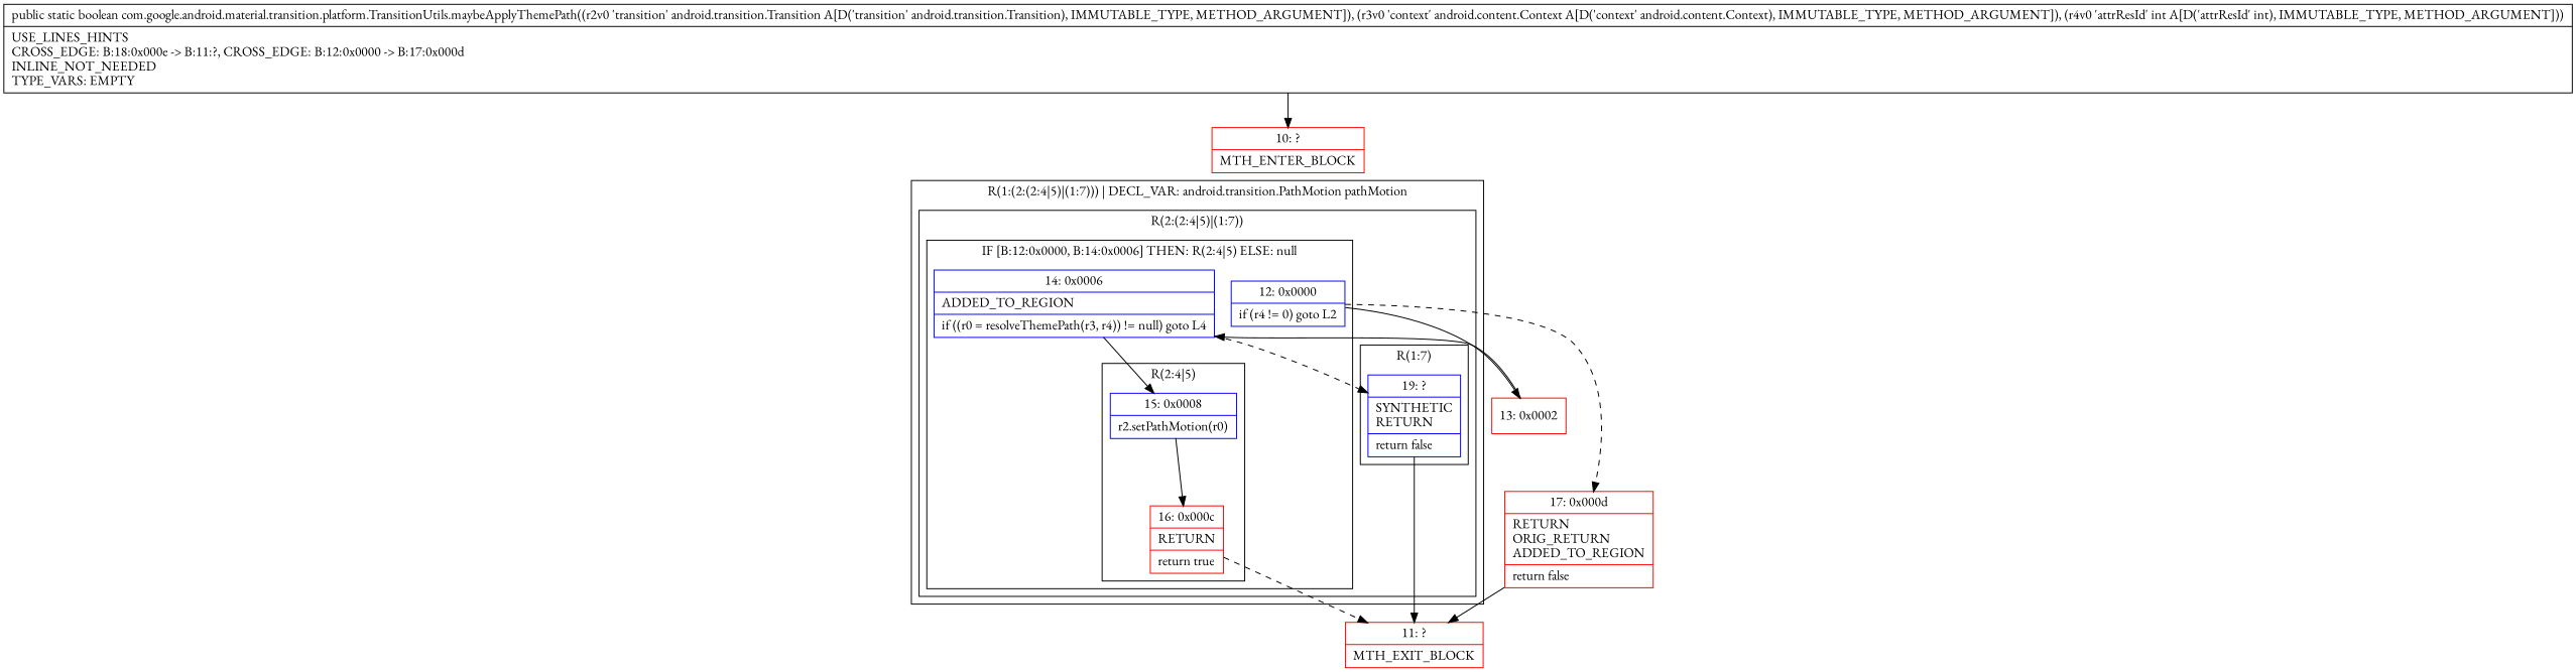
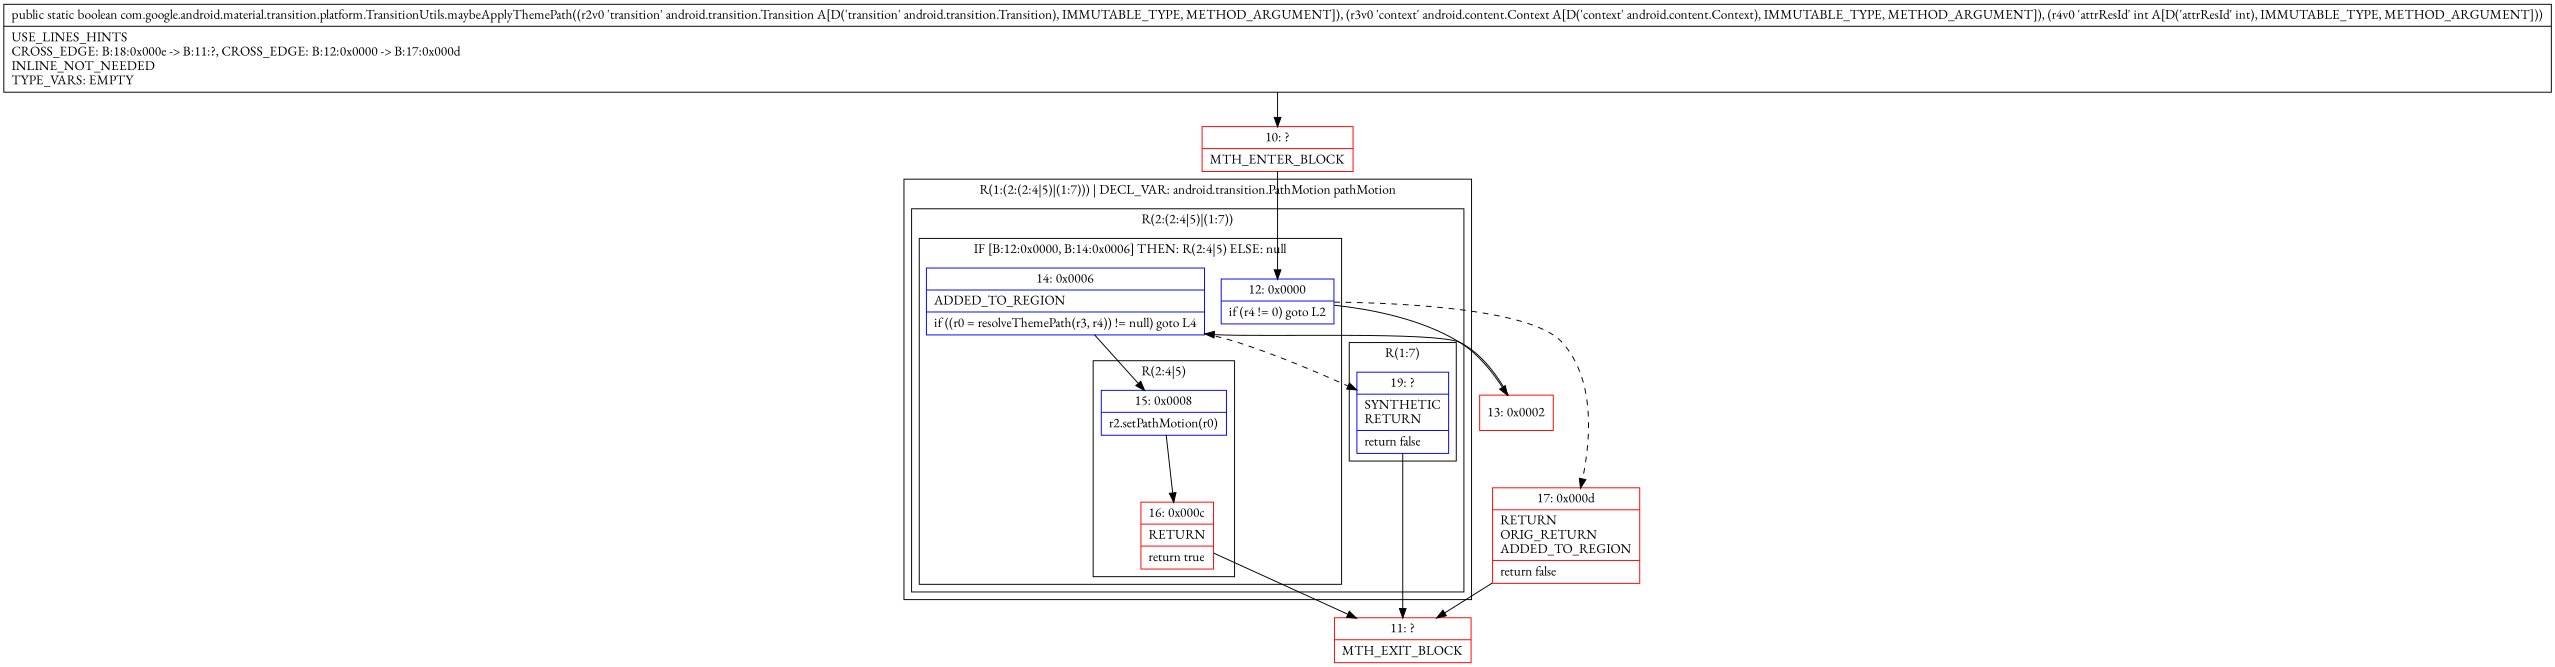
  digraph {
    fontname="EB Garamond"
    node [color=red fontname="EB Garamond" shape=record]
    edge [fontname="EB Garamond"]
    n1 [color=blue label="{15\:\ 0x0008|r2.setPathMotion(r0)\l}"]
    n2 [label="{16\:\ 0x000c|RETURN\l|return true\l}"]
    n3 [color=blue label="{12\:\ 0x0000|if (r4 != 0) goto L2\l}"]
    n4 [color=blue label="{14\:\ 0x0006|ADDED_TO_REGION\l|if ((r0 = resolveThemePath(r3, r4)) != null) goto L4\l}"]
    n5 [color=blue label="{19\:\ ?|SYNTHETIC\lRETURN\l|return false\l}"]
    n6 [label="{11\:\ ?|MTH_EXIT_BLOCK\l}"]
    n7 [label="{13\:\ 0x0002}"]
    n8 [label="{17\:\ 0x000d|RETURN\lORIG_RETURN\lADDED_TO_REGION\l|return false\l}"]
    n9 [label="{10\:\ ?|MTH_ENTER_BLOCK\l}"]
    n10 [label="{public static boolean com.google.android.material.transition.platform.TransitionUtils.maybeApplyThemePath((r2v0 'transition' android.transition.Transition A[D('transition' android.transition.Transition), IMMUTABLE_TYPE, METHOD_ARGUMENT]), (r3v0 'context' android.content.Context A[D('context' android.content.Context), IMMUTABLE_TYPE, METHOD_ARGUMENT]), (r4v0 'attrResId' int A[D('attrResId' int), IMMUTABLE_TYPE, METHOD_ARGUMENT]))  | USE_LINES_HINTS\lCROSS_EDGE: B:18:0x000e \-\> B:11:?, CROSS_EDGE: B:12:0x0000 \-\> B:17:0x000d\lINLINE_NOT_NEEDED\lTYPE_VARS: EMPTY\l}" color=""]
    subgraph cluster_1 {
      label="R(1:(2:(2:4|5)|(1:7))) | DECL_VAR: android.transition.PathMotion pathMotion\l"
      subgraph cluster_2 {
        label="R(2:(2:4|5)|(1:7))"
        subgraph cluster_3 {
          label="IF [B:12:0x0000, B:14:0x0006] THEN: R(2:4|5) ELSE: null"
          n3
          n4
          subgraph cluster_4 {
            label="R(2:4|5)"
            n1
            n2
          }
        }
        subgraph cluster_5 {
          label="R(1:7)"
          n5
        }
      }
    }
    n1 -> n2
-   n2 -> n6 [style=dashed]
+   n2 -> n6
    n3 -> n7
    n3 -> n8 [style=dashed]
    n4 -> n1
    n4 -> n5 [style=dashed]
    n5 -> n6
    n7 -> n4
    n8 -> n6
+   n9 -> n3
    n10 -> n9
  }
